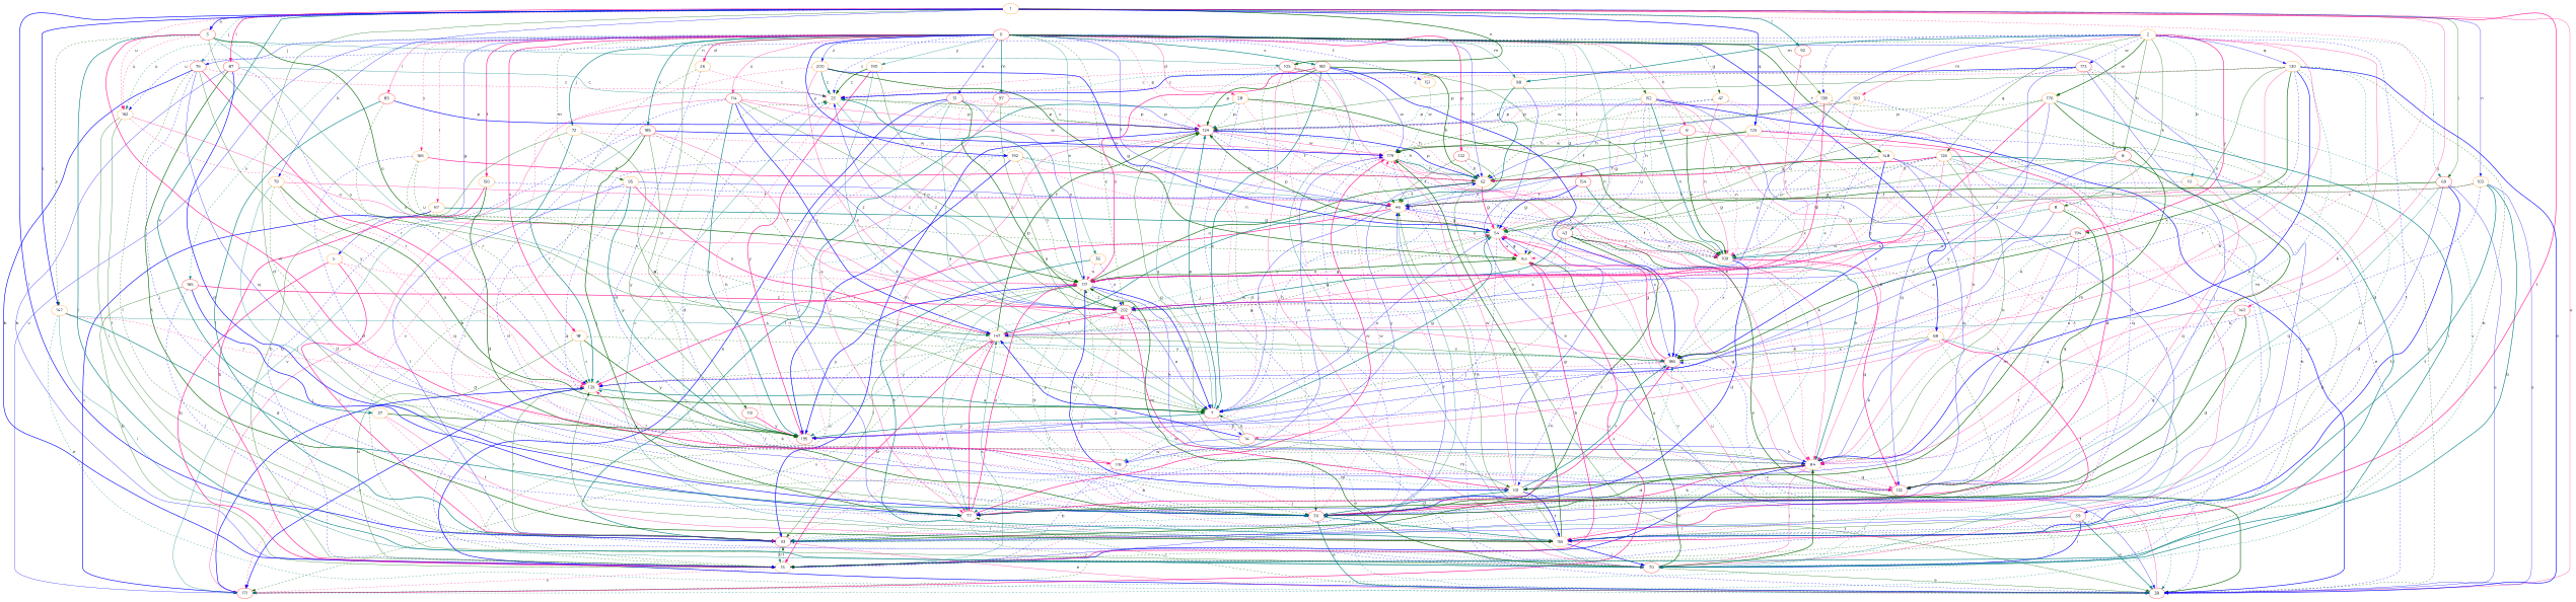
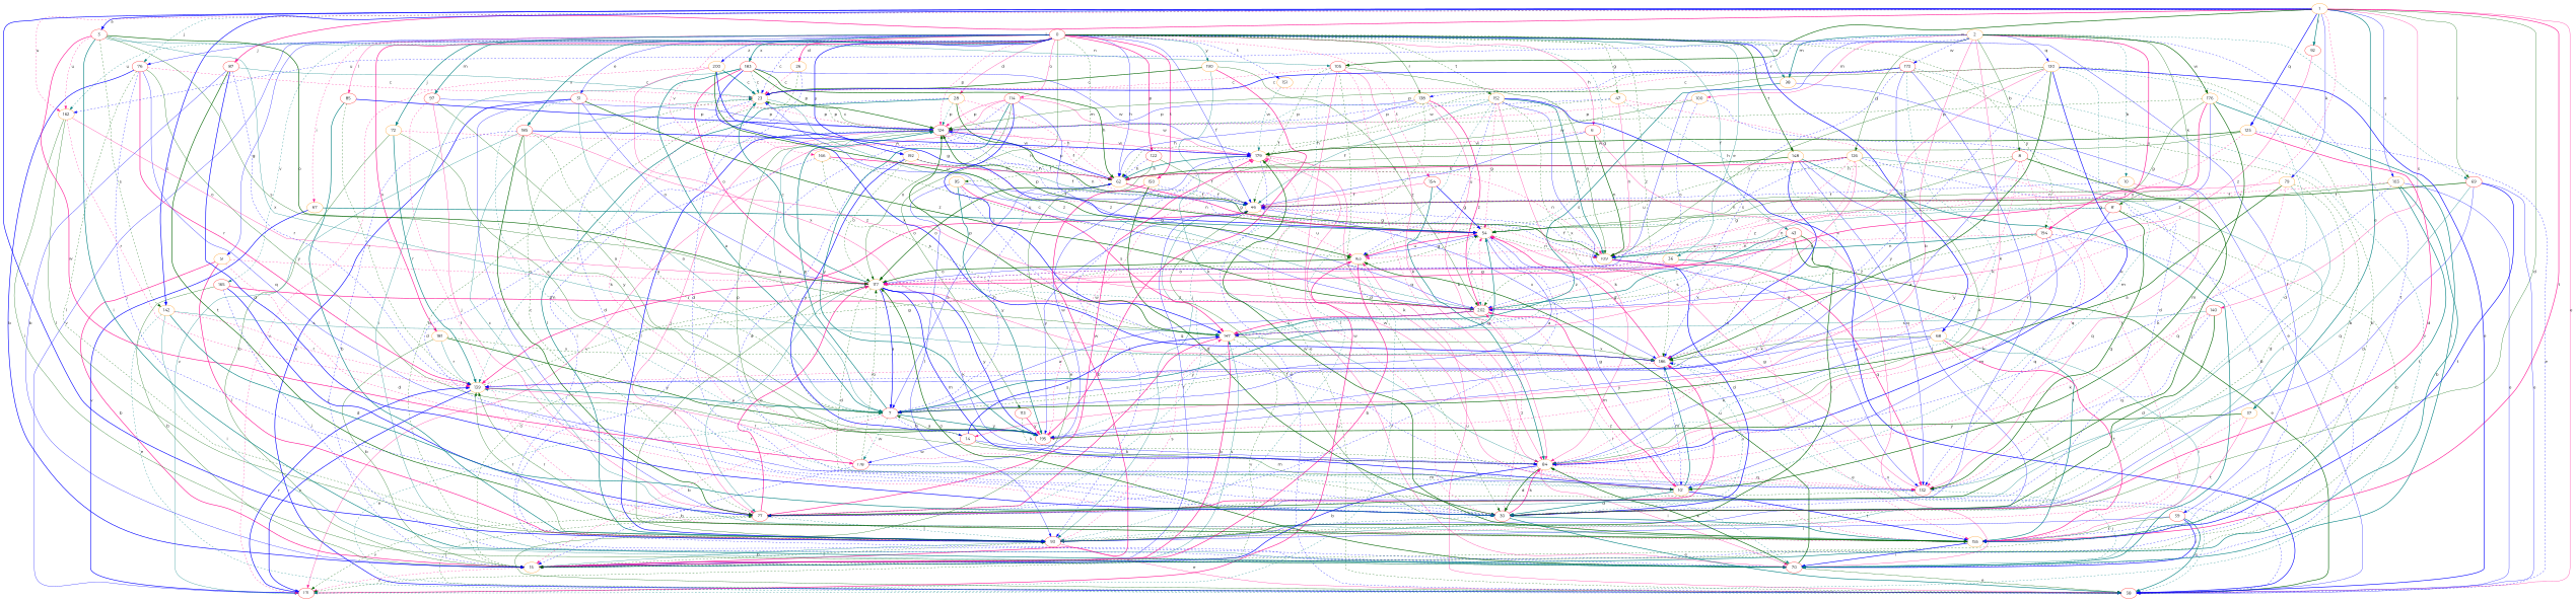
  strict digraph {
    fontname=Montserrat
    node [color=darkorange fontname=Montserrat]
    edge [color=blue fontname=Montserrat style=dashed]
    0 [color=red]
    23
    26
    28
    31 [color=red]
    36
    39 [color=red]
    43 [color=red]
    46
    47
    51
    54
    61 [color=red]
    62
    67
    68
    72
    76 [color=red]
    85 [color=red]
    95
    97 [color=red]
    98
    113 [color=red]
    114 [color=red]
    122 [color=red]
    124 [color=red]
    138
    148
    150
    151
    152
    154 [color=red]
    162
    165 [color=red]
    166
    171 [color=red]
    181
    183 [color=red]
    185 [color=red]
    190
    192
    194 [color=red]
    200
    202 [color=red]
    30 [color=red]
    84
    15
    93 [color=red]
    70 [color=red]
    109
    38 [color=red]
    117
    7 [color=red]
    77 [color=red]
    101
    155
    186 [color=red]
    147
    195 [color=red]
    163
    139
    179
    132 [color=red]
    1
    3 [color=red]
    37
    69 [color=red]
    79
    87 [color=red]
    92 [color=red]
    103
    105 [color=red]
    125
    140 [color=red]
    142
    178 [color=red]
    2
    8 [color=red]
    10
    14 [color=red]
    81 [color=red]
    100
    126
    130
    173 [color=red]
    176
    0 -> 23 [label=c]
    0 -> 26 [color=deeppink label=d style=bold]
    0 -> 28 [color=deeppink label=d style=solid]
    0 -> 31 [label=e style=solid]
    0 -> 36 [color=teal label=e style=solid]
    0 -> 39 [label=f style=solid]
    0 -> 43 [color=teal label=f style=solid]
    0 -> 46 [label=f style=solid]
    0 -> 47 [color=darkgreen label=g]
    0 -> 51 [label=g style=solid]
    0 -> 54 [color=teal label=g]
    0 -> 61 [color=deeppink label=h style=solid]
    0 -> 62 [label=h style=solid]
    0 -> 67 [color=deeppink label=i]
    0 -> 68 [label=i style=bold]
    0 -> 72 [color=teal label=j style=bold]
    0 -> 76 [label=j style=solid]
    0 -> 85 [color=deeppink label=l style=solid]
    0 -> 95 [color=darkgreen label=m]
    0 -> 97 [color=teal label=m style=bold]
    0 -> 98 [color=teal label=m style=solid]
    0 -> 113 [color=darkgreen label=o style=solid]
    0 -> 114 [color=deeppink label=o style=solid]
    0 -> 122 [color=deeppink label=p style=bold]
    0 -> 124 [color=deeppink label=p]
    0 -> 138 [color=darkgreen label=r style=solid]
    0 -> 148 [color=darkgreen label=t style=bold]
    0 -> 150 [color=deeppink label=t style=bold]
    0 -> 151 [label=t]
    0 -> 152 [color=darkgreen label=t]
    0 -> 154 [color=deeppink label=t]
    0 -> 162 [color=teal label=u]
    0 -> 165 [color=teal label=v]
    0 -> 166 [color=deeppink label=v]
    0 -> 171 [label=v style=solid]
    0 -> 181 [color=deeppink label=x style=bold]
    0 -> 183 [color=teal label=x style=bold]
    0 -> 185 [color=teal label=x style=bold]
    0 -> 190 [color=teal label=y style=solid]
    0 -> 192 [label=y style=bold]
    0 -> 194 [color=darkgreen label=y]
    0 -> 200 [label=z style=solid]
    0 -> 202 [color=darkgreen label=z]
    23 -> 124 [color=darkgreen label=p]
    23 -> 202 [color=teal label=z style=solid]
    23 -> 30 [label=d]
    23 -> 84 [color=deeppink label=k]
    26 -> 23 [color=deeppink label=c]
    26 -> 30 [label=d]
    26 -> 15 [color=darkgreen label=b]
    28 -> 46 [color=deeppink label=f]
    28 -> 62 [color=deeppink label=h]
    28 -> 124 [color=teal label=p]
    28 -> 93 [color=teal label=l style=bold]
    28 -> 70 [label=i]
    28 -> 109 [color=darkgreen label=n style=bold]
    31 -> 124 [color=deeppink label=p]
    31 -> 202 [color=darkgreen label=z style=bold]
    31 -> 38 [label=e style=bold]
    31 -> 117 [label=o style=solid]
    31 -> 7 [color=teal label=a style=solid]
    31 -> 77 [label=j style=solid]
    31 -> 101 [color=teal label=m]
    36 -> 202 [label=z]
    36 -> 117 [color=deeppink label=o]
    36 -> 155 [color=teal label=t style=bold]
    39 -> 93 [label=l style=solid]
    39 -> 70 [label=i style=bold]
    39 -> 38 [color=teal label=e style=bold]
    39 -> 155 [color=darkgreen label=t style=solid]
    43 -> 202 [color=teal label=z style=bold]
    43 -> 84 [color=deeppink label=k]
    43 -> 93 [color=darkgreen label=l style=bold]
    43 -> 109 [color=darkgreen label=n]
    43 -> 38 [color=darkgreen label=e style=bold]
    43 -> 7 [color=darkgreen label=a]
    43 -> 186 [label=x]
    43 -> 147 [color=teal label=s]
    46 -> 54 [color=deeppink label=g]
    46 -> 93 [color=teal label=l style=solid]
    46 -> 186 [label=x style=solid]
    46 -> 195 [label=y style=solid]
    46 -> 163 [color=deeppink label=u]
    46 -> 139 [color=deeppink label=r style=bold]
    47 -> 62 [color=darkgreen label=h]
    47 -> 124 [label=p]
    47 -> 109 [color=deeppink label=n style=solid]
    47 -> 155 [color=deeppink label=t]
    47 -> 186 [color=teal label=x]
    51 -> 30 [color=deeppink label=d]
    51 -> 15 [color=deeppink label=b style=bold]
    51 -> 93 [color=deeppink label=l style=bold]
    51 -> 117 [color=deeppink label=o]
    54 -> 124 [color=darkgreen label=p style=bold]
    54 -> 202 [color=teal label=z]
    54 -> 109 [color=darkgreen label=n]
    54 -> 7 [label=a style=solid]
    54 -> 77 [label=j]
    54 -> 163 [color=deeppink label=u style=bold]
    61 -> 46 [label=f style=solid]
    61 -> 70 [color=deeppink label=i style=solid]
    61 -> 109 [color=darkgreen label=n style=bold]
    61 -> 179 [color=deeppink label=w]
    62 -> 46 [color=darkgreen label=f]
    62 -> 54 [color=deeppink label=g style=bold]
    62 -> 124 [label=p style=bold]
    62 -> 117 [color=darkgreen label=o style=bold]
-   62 -> 7 [label=j style=solid]
+   62 -> 7 [label=a style=solid]
    67 -> 54 [color=teal label=g style=bold]
    67 -> 171 [label=v style=bold]
    68 -> 84 [label=k style=solid]
    68 -> 93 [color=darkgreen label=l]
    68 -> 70 [color=teal label=i style=solid]
    68 -> 155 [color=deeppink label=t style=bold]
    68 -> 186 [color=darkgreen label=x style=solid]
    68 -> 195 [label=y style=solid]
    72 -> 15 [color=darkgreen label=b style=solid]
    72 -> 7 [color=darkgreen label=a style=solid]
    72 -> 139 [color=teal label=r style=bold]
    72 -> 179 [color=deeppink label=w]
    76 -> 23 [color=deeppink label=c]
    76 -> 15 [label=b style=bold]
    76 -> 93 [color=darkgreen label=l]
    76 -> 77 [label=j]
    76 -> 195 [color=darkgreen label=y style=solid]
    76 -> 139 [color=deeppink label=r style=bold]
    76 -> 132 [label=q style=solid]
    85 -> 124 [label=p style=bold]
    85 -> 93 [color=teal label=l style=bold]
    85 -> 139 [color=darkgreen label=r]
    95 -> 46 [label=f style=solid]
    95 -> 93 [label=l style=solid]
    95 -> 147 [color=deeppink label=s style=bold]
    95 -> 195 [color=teal label=y style=bold]
    95 -> 132 [label=q]
    97 -> 124 [label=p style=solid]
    97 -> 7 [color=darkgreen label=a style=solid]
    97 -> 77 [color=deeppink label=j style=solid]
    97 -> 155 [color=deeppink label=t]
    98 -> 38 [label=e style=solid]
    98 -> 147 [color=teal label=s style=bold]
    113 -> 84 [color=darkgreen label=k]
    113 -> 195 [color=deeppink label=y style=bold]
    114 -> 124 [color=deeppink label=p style=solid]
    114 -> 171 [color=deeppink label=v style=solid]
    114 -> 202 [label=z style=solid]
    114 -> 70 [label=i]
    114 -> 117 [color=darkgreen label=o style=solid]
    114 -> 147 [label=s style=bold]
    114 -> 195 [color=teal label=y style=bold]
    114 -> 179 [color=deeppink label=w style=solid]
    122 -> 46 [color=darkgreen label=f style=solid]
    122 -> 62 [label=h]
    122 -> 38 [color=darkgreen label=e style=solid]
    124 -> 23 [color=darkgreen label=c style=solid]
    124 -> 46 [label=f]
    124 -> 62 [color=teal label=h]
    124 -> 93 [label=l style=bold]
    124 -> 109 [label=n]
    124 -> 7 [color=teal label=a style=solid]
    124 -> 77 [color=deeppink label=j style=solid]
    124 -> 139 [color=teal label=r]
    124 -> 179 [color=deeppink label=w style=solid]
    138 -> 62 [label=h style=solid]
    138 -> 124 [label=p style=solid]
    138 -> 202 [color=deeppink label=z style=bold]
    138 -> 84 [color=deeppink label=k style=solid]
    138 -> 38 [color=darkgreen label=e]
    148 -> 62 [color=darkgreen label=h style=bold]
    148 -> 93 [label=l style=solid]
-   126 -> 70 [color=teal label=i style=bold]
+   148 -> 70 [color=teal label=i style=bold]
    148 -> 186 [label=x style=bold]
    148 -> 132 [label=q style=solid]
    150 -> 46 [label=f]
    150 -> 30 [color=darkgreen label=d style=bold]
    150 -> 15 [color=deeppink label=b style=bold]
    151 -> 179 [color=teal label=w]
    152 -> 46 [color=teal label=f style=solid]
    152 -> 54 [color=deeppink label=g]
    152 -> 124 [color=teal label=p]
    152 -> 84 [color=deeppink label=k style=solid]
    152 -> 93 [color=teal label=l]
    152 -> 109 [color=teal label=n style=bold]
    152 -> 38 [label=e style=bold]
    152 -> 186 [color=darkgreen label=x]
    152 -> 163 [label=u]
    152 -> 132 [label=q style=solid]
    154 -> 46 [color=deeppink label=f style=solid]
    154 -> 54 [label=g style=bold]
    154 -> 84 [color=teal label=k style=bold]
    162 -> 93 [color=darkgreen label=l style=solid]
    162 -> 70 [color=darkgreen label=i style=solid]
    162 -> 117 [color=deeppink label=o style=solid]
    162 -> 139 [color=deeppink label=r]
    165 -> 202 [color=deeppink label=z style=bold]
    165 -> 15 [color=darkgreen label=b style=solid]
    165 -> 70 [label=i]
    165 -> 77 [label=j style=bold]
    166 -> 62 [color=deeppink label=h style=bold]
    166 -> 30 [label=d]
    166 -> 147 [color=darkgreen label=s]
    166 -> 163 [color=darkgreen label=u]
    171 -> 163 [color=deeppink label=u style=bold]
    171 -> 139 [label=r style=bold]
    181 -> 15 [color=darkgreen label=b style=solid]
    181 -> 186 [color=darkgreen label=x]
    181 -> 195 [color=darkgreen label=y style=bold]
    181 -> 139 [color=teal label=r style=solid]
    183 -> 23 [color=teal label=c]
    183 -> 62 [color=darkgreen label=h style=bold]
    183 -> 124 [color=darkgreen label=p style=bold]
    183 -> 70 [color=teal label=i style=solid]
    183 -> 117 [color=deeppink label=o style=bold]
    183 -> 7 [color=teal label=a style=bold]
    183 -> 186 [label=x style=bold]
    183 -> 179 [label=w style=solid]
    185 -> 171 [color=teal label=v style=solid]
    185 -> 202 [color=deeppink label=z style=solid]
    185 -> 15 [label=b]
    185 -> 7 [color=darkgreen label=a]
    185 -> 77 [color=darkgreen label=j style=bold]
    185 -> 195 [color=darkgreen label=y style=solid]
    185 -> 179 [label=w style=bold]
    190 -> 23 [color=darkgreen label=c style=bold]
    190 -> 202 [color=darkgreen label=z style=solid]
    190 -> 84 [color=teal label=k style=solid]
    190 -> 195 [color=deeppink label=y style=bold]
    192 -> 46 [color=teal label=f style=solid]
    192 -> 62 [color=darkgreen label=h]
    192 -> 30 [label=d]
    192 -> 109 [color=deeppink label=n]
    192 -> 117 [color=darkgreen label=o]
    192 -> 195 [label=y style=bold]
    194 -> 202 [color=darkgreen label=z]
    194 -> 84 [color=deeppink label=k]
    194 -> 70 [label=i]
    194 -> 109 [color=teal label=n style=bold]
    194 -> 101 [label=m style=solid]
    194 -> 163 [color=deeppink label=u]
    194 -> 132 [label=q]
    200 -> 23 [color=teal label=c style=bold]
    200 -> 54 [label=g style=bold]
    200 -> 171 [color=deeppink label=v]
    200 -> 186 [color=deeppink label=x style=solid]
    200 -> 163 [color=darkgreen label=u style=bold]
    202 -> 23 [label=c style=solid]
    202 -> 54 [color=deeppink label=g]
    202 -> 70 [color=teal label=i]
    202 -> 7 [label=a style=solid]
    202 -> 101 [color=deeppink label=m style=bold]
    202 -> 147 [color=deeppink label=s style=bold]
    202 -> 195 [color=teal label=y]
    30 -> 202 [color=deeppink label=z]
    30 -> 84 [color=deeppink label=k style=bold]
    30 -> 93 [color=teal label=l]
    30 -> 38 [color=teal label=e style=bold]
    30 -> 155 [color=teal label=t style=bold]
    30 -> 186 [color=teal label=x]
    30 -> 179 [color=deeppink label=w]
    84 -> 124 [color=darkgreen label=p style=solid]
    84 -> 30 [color=darkgreen label=d style=bold]
    84 -> 15 [label=b style=bold]
    84 -> 70 [color=deeppink label=i style=solid]
    84 -> 132 [color=deeppink label=q]
    15 -> 46 [label=f style=solid]
    15 -> 171 [color=deeppink label=v]
    15 -> 93 [color=darkgreen label=l]
    15 -> 117 [color=darkgreen label=o]
    15 -> 147 [color=teal label=s style=solid]
    93 -> 15 [color=teal label=b style=solid]
    93 -> 38 [color=deeppink label=e style=solid]
    93 -> 147 [color=deeppink label=s]
    93 -> 139 [color=darkgreen label=r style=solid]
    70 -> 84 [color=darkgreen label=k style=bold]
    70 -> 38 [color=darkgreen label=e style=solid]
    70 -> 117 [color=darkgreen label=o style=bold]
    70 -> 163 [color=darkgreen label=u style=bold]
    109 -> 46 [label=f]
    109 -> 30 [label=d style=bold]
    109 -> 155 [color=deeppink label=t]
    109 -> 132 [color=deeppink label=q style=bold]
    38 -> 77 [color=darkgreen label=j]
    38 -> 186 [label=x]
    38 -> 163 [color=deeppink label=u style=solid]
    117 -> 23 [color=teal label=c style=bold]
    117 -> 202 [color=teal label=z]
    117 -> 30 [color=darkgreen label=d]
    117 -> 84 [label=k style=solid]
    117 -> 93 [color=darkgreen label=l style=solid]
    117 -> 7 [label=a style=bold]
    117 -> 77 [color=teal label=j style=solid]
    117 -> 101 [label=m style=bold]
    117 -> 195 [label=y style=bold]
    7 -> 54 [color=teal label=g style=bold]
    7 -> 62 [label=h]
    7 -> 124 [color=teal label=p style=bold]
    7 -> 15 [color=deeppink label=b]
    7 -> 38 [color=teal label=e]
    7 -> 195 [color=teal label=y style=bold]
    7 -> 178 [color=teal label=w]
    7 -> 14 [label=b]
    77 -> 23 [color=darkgreen label=c]
    77 -> 171 [color=darkgreen label=v]
    77 -> 93 [color=teal label=l]
    77 -> 117 [color=deeppink label=o style=bold]
    77 -> 186 [color=deeppink label=x style=bold]
    77 -> 179 [color=deeppink label=w style=bold]
    101 -> 54 [label=g style=solid]
    101 -> 30 [color=teal label=d style=bold]
    101 -> 155 [label=t style=bold]
    101 -> 186 [color=teal label=x style=bold]
    101 -> 179 [color=deeppink label=w style=solid]
    155 -> 23 [color=teal label=c style=solid]
    155 -> 46 [color=darkgreen label=f style=solid]
    155 -> 202 [color=deeppink label=z]
    155 -> 70 [label=i style=bold]
    155 -> 139 [color=darkgreen label=r style=solid]
    155 -> 179 [color=darkgreen label=w style=bold]
    186 -> 54 [color=deeppink label=g style=bold]
    186 -> 38 [color=teal label=e]
    186 -> 101 [label=m]
    186 -> 139 [color=deeppink label=r]
    147 -> 124 [color=darkgreen label=p style=bold]
    147 -> 171 [color=darkgreen label=v]
    147 -> 15 [color=deeppink label=b style=bold]
    147 -> 77 [color=deeppink label=j style=bold]
    147 -> 186 [color=darkgreen label=x style=solid]
    195 -> 179 [color=deeppink label=w]
    163 -> 54 [label=g style=solid]
    163 -> 171 [color=teal label=v]
    163 -> 15 [color=deeppink label=b style=bold]
    163 -> 117 [color=darkgreen label=o style=bold]
    139 -> 54 [color=darkgreen label=g]
    139 -> 171 [label=v style=bold]
    139 -> 7 [color=teal label=a style=bold]
    179 -> 62 [color=teal label=h style=bold]
    179 -> 84 [color=deeppink label=k style=solid]
    179 -> 93 [label=l]
    179 -> 109 [color=deeppink label=n]
    179 -> 38 [label=e]
    132 -> 54 [color=deeppink label=g style=solid]
    132 -> 70 [color=teal label=i]
    132 -> 77 [color=darkgreen label=j]
    132 -> 139 [color=teal label=r]
    1 -> 76 [color=teal label=j]
    1 -> 162 [color=deeppink label=u]
    1 -> 30 [color=darkgreen label=d style=solid]
    1 -> 93 [label=l style=bold]
    1 -> 38 [color=deeppink label=e style=solid]
    1 -> 155 [color=deeppink label=t style=bold]
    1 -> 186 [color=deeppink label=x]
    1 -> 3 [label=a style=bold]
    1 -> 37 [color=teal label=e style=bold]
    1 -> 69 [color=darkgreen label=i style=solid]
    1 -> 79 [label=k style=solid]
    1 -> 87 [color=deeppink label=l style=bold]
    1 -> 92 [color=teal label=l style=bold]
    1 -> 103 [label=n style=solid]
    1 -> 105 [color=darkgreen label=n style=bold]
    1 -> 125 [label=q style=bold]
    1 -> 140 [color=deeppink label=s style=solid]
    1 -> 142 [label=s style=bold]
    3 -> 162 [color=deeppink label=u]
    3 -> 70 [color=teal label=i style=bold]
    3 -> 117 [color=darkgreen label=o style=bold]
    3 -> 186 [color=teal label=x style=solid]
    3 -> 147 [color=darkgreen label=s style=solid]
    3 -> 105 [color=teal label=n style=solid]
    3 -> 142 [color=darkgreen label=s]
    3 -> 178 [color=deeppink label=w style=bold]
    37 -> 93 [color=deeppink label=l]
    37 -> 155 [color=deeppink label=t style=solid]
    37 -> 195 [color=darkgreen label=y style=bold]
    69 -> 46 [color=darkgreen label=f style=bold]
    69 -> 30 [label=d style=solid]
    69 -> 38 [label=e style=solid]
    69 -> 155 [label=t style=bold]
    69 -> 132 [color=teal label=q style=solid]
    79 -> 46 [color=deeppink label=f style=solid]
    79 -> 30 [color=darkgreen label=d]
    79 -> 7 [color=darkgreen label=a style=bold]
    79 -> 77 [color=teal label=j style=solid]
    79 -> 132 [color=deeppink label=q]
    87 -> 23 [color=teal label=c style=solid]
    87 -> 30 [label=d style=bold]
    87 -> 15 [label=b style=solid]
    87 -> 155 [color=darkgreen label=t style=bold]
    87 -> 139 [label=r]
    92 -> 202 [color=deeppink label=z style=solid]
    103 -> 46 [color=deeppink label=f]
    103 -> 54 [color=darkgreen label=g style=solid]
    103 -> 84 [label=k]
    103 -> 15 [color=teal label=b style=bold]
    103 -> 38 [label=e style=solid]
    103 -> 155 [color=teal label=t style=bold]
    105 -> 23 [color=deeppink label=c]
    105 -> 46 [color=darkgreen label=f]
    105 -> 30 [color=darkgreen label=d]
    105 -> 84 [color=deeppink label=k style=solid]
    105 -> 70 [color=deeppink label=i style=solid]
    105 -> 109 [color=darkgreen label=n style=solid]
    105 -> 77 [color=teal label=j]
    105 -> 132 [color=deeppink label=q]
    125 -> 62 [color=darkgreen label=h style=solid]
    125 -> 30 [color=deeppink label=d style=bold]
    125 -> 109 [color=deeppink label=n]
    125 -> 38 [label=e]
    125 -> 179 [color=darkgreen label=w style=bold]
    140 -> 30 [color=darkgreen label=d style=bold]
    140 -> 84 [color=deeppink label=k]
    140 -> 147 [color=teal label=s style=solid]
    140 -> 132 [label=q]
    142 -> 30 [color=teal label=d style=bold]
    142 -> 70 [color=teal label=i style=solid]
    142 -> 38 [color=teal label=e]
    142 -> 147 [color=teal label=s style=solid]
    142 -> 139 [color=deeppink label=r]
    178 -> 15 [label=b]
    178 -> 117 [color=darkgreen label=o]
    178 -> 101 [color=teal label=m]
    178 -> 139 [color=deeppink label=r style=solid]
    178 -> 179 [label=w style=solid]
    2 -> 98 [color=teal label=m style=bold]
    2 -> 138 [label=r]
    2 -> 162 [label=u]
    2 -> 194 [color=deeppink label=y style=bold]
    2 -> 84 [color=deeppink label=k style=solid]
    2 -> 117 [label=o style=solid]
    2 -> 155 [label=t]
    2 -> 69 [color=teal label=i]
    2 -> 8 [color=darkgreen label=b style=solid]
    2 -> 10 [color=teal label=b]
    2 -> 14 [color=deeppink label=b style=solid]
    2 -> 81 [color=darkgreen label=k style=solid]
    2 -> 100 [color=deeppink label=m style=solid]
    2 -> 126 [color=darkgreen label=q style=solid]
    2 -> 130 [label=q style=solid]
    2 -> 173 [label=w]
    2 -> 176 [color=darkgreen label=w style=bold]
    8 -> 54 [color=darkgreen label=g style=solid]
    8 -> 62 [color=darkgreen label=h]
    8 -> 7 [label=a style=solid]
    8 -> 77 [color=darkgreen label=j style=bold]
    8 -> 195 [color=deeppink label=y]
    8 -> 132 [color=deeppink label=q]
    10 -> 46 [label=f]
    10 -> 132 [color=deeppink label=q style=solid]
    14 -> 84 [label=k style=solid]
    14 -> 7 [color=darkgreen label=a style=solid]
    14 -> 101 [color=darkgreen label=m style=solid]
    14 -> 147 [label=s style=bold]
    14 -> 178 [label=w style=solid]
    81 -> 54 [color=teal label=g]
    81 -> 15 [color=darkgreen label=b]
    81 -> 109 [color=teal label=n style=solid]
    81 -> 139 [label=r style=solid]
    81 -> 132 [color=darkgreen label=q style=bold]
    100 -> 124 [color=deeppink label=p]
    100 -> 30 [label=d]
    100 -> 117 [label=o]
    100 -> 179 [color=darkgreen label=w style=solid]
    126 -> 62 [color=deeppink label=h style=bold]
    126 -> 202 [color=deeppink label=z]
    126 -> 84 [color=darkgreen label=k style=solid]
    126 -> 15 [label=b]
    126 -> 93 [color=teal label=l style=solid]
    126 -> 109 [label=n]
    126 -> 117 [color=deeppink label=o]
    126 -> 147 [color=deeppink label=s style=solid]
    126 -> 163 [color=darkgreen label=u]
    130 -> 23 [color=deeppink label=c]
    130 -> 124 [color=darkgreen label=p style=solid]
    130 -> 30 [color=teal label=d]
    130 -> 84 [label=k style=bold]
    130 -> 15 [color=darkgreen label=b]
    130 -> 109 [color=darkgreen label=n style=solid]
    130 -> 38 [label=e style=bold]
    130 -> 117 [color=deeppink label=o style=solid]
    130 -> 101 [color=teal label=m]
    130 -> 186 [color=darkgreen label=x style=bold]
    130 -> 139 [label=r]
    173 -> 23 [label=c style=bold]
    173 -> 171 [color=teal label=v]
    173 -> 84 [color=teal label=k]
    173 -> 15 [color=darkgreen label=b]
    173 -> 77 [label=j style=solid]
    173 -> 147 [label=s]
    173 -> 195 [label=y style=solid]
    173 -> 179 [color=darkgreen label=w]
    176 -> 54 [color=darkgreen label=g style=solid]
    176 -> 124 [color=darkgreen label=p]
    176 -> 202 [label=z style=solid]
    176 -> 70 [color=teal label=i style=bold]
    176 -> 117 [color=deeppink label=o style=bold]
    176 -> 101 [color=darkgreen label=m style=bold]
  }
